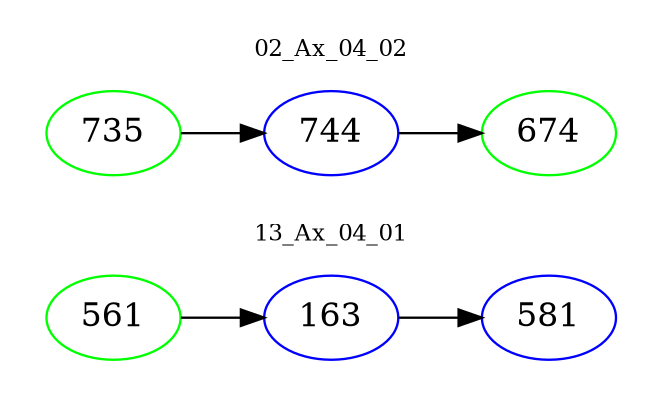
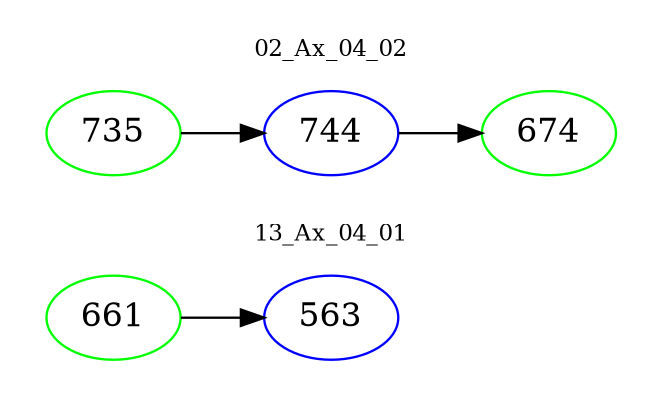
  digraph {
    rankdir=LR
    node [color=green]
    edge [color=black]
-   n1 [label=561]
-   n2 [color=blue label=163]
-   n3 [color=blue label=581]
+   n1 [label=661]
+   n2 [color=blue label=563]
    n4 [label=735]
    n5 [color=blue label=744]
    n6 [label=674]
    subgraph cluster_1 {
      color=white
      fontsize=10
      label="13_Ax_04_01"
      n1
      n2
-     n3
    }
    subgraph cluster_2 {
      color=white
      fontsize=10
      label="02_Ax_04_02"
      n4
      n5
      n6
    }
    n1 -> n2
-   n2 -> n3
    n4 -> n5
    n5 -> n6
  }
